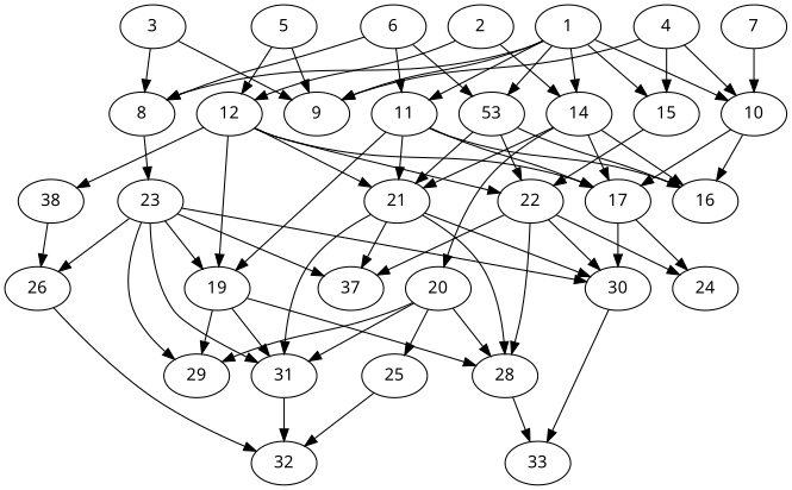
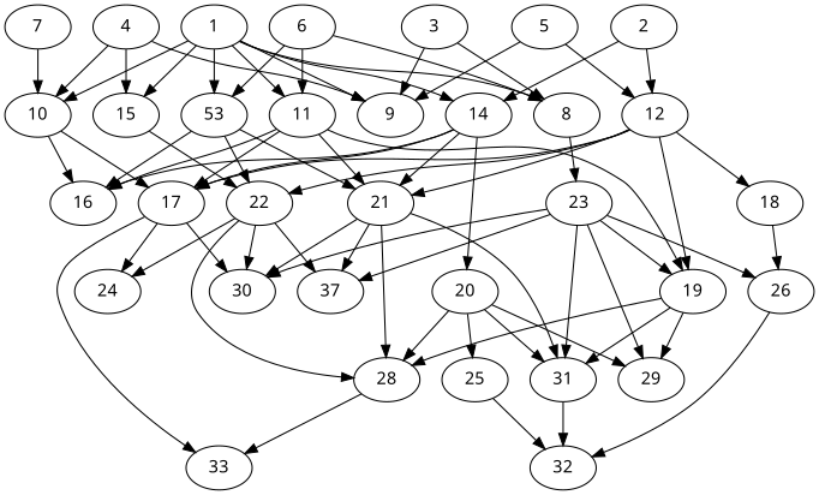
  digraph {
    fontname="Noto Sans"
    node [alpha=0.18 fontname="Noto Sans"]
    edge [fontname="Noto Sans"]
    1 [alpha=0.14 expect_size=38929429488992256000]
    8 [alpha=0.12 expect_size=461434815885260352]
    9 [alpha=0.07 expect_size=5154495147599312]
    10 [expect_size=2957357808647069696]
    11 [alpha=0.12 expect_size=922388804191907741696]
    n6 [alpha=0.06 expect_size=24654927676937068 label=53]
    15 [alpha=0.07 expect_size=1817380583613923328000]
    14 [alpha=0.15 expect_size=1169158200526269952]
    23 [alpha=0.10 expect_size=1407870382655930368000]
    16 [alpha=0.01 expect_size=1637030221476208128]
    17 [alpha=0.03 expect_size=2349682566738340]
    19 [alpha=0.16 expect_size=5761419459740928]
    21 [alpha=0.16 expect_size=58524215134593744896]
    22 [alpha=0.08 expect_size=367361246241946075136]
    30 [alpha=0.04 expect_size=14310770662132734]
    26 [alpha=0.00 expect_size=1776163168095380736]
    29 [alpha=0.15 expect_size=133222752818191925248]
    31 [alpha=0.01 expect_size=22379850250966608]
    n19 [alpha=0.08 expect_size=253306144661962752000 label=37]
    28 [alpha=0.11 expect_size=9859823467464034]
    24 [alpha=0.14 expect_size=17019894338517528]
    2 [alpha=0.00 expect_size=8149327950236352512]
    12 [alpha=0.20 expect_size=388775496126562304000]
-   18 [alpha=0.17 expect_size=43253323797215838208 label=38]
+   18 [alpha=0.17 expect_size=43253323797215838208]
    20 [alpha=0.01 expect_size=1296759345025400]
    25 [alpha=0.02 expect_size=2063373733064949628928]
    3 [alpha=0.09 expect_size=2076839085528007573504]
    4 [alpha=0.19 expect_size=2672574120797091840]
    5 [expect_size=445347376808991916032]
    6 [expect_size=111613062267837349888]
    7 [alpha=0.08 expect_size=899609081193758]
    33 [expect_size=210386882622196576]
    32 [alpha=0.10 expect_size=10335437482407794]
    1 -> 8
    1 -> 9
    1 -> 10
    1 -> 11
    1 -> n6
    1 -> 15
    1 -> 14
    8 -> 23
    10 -> 16
    10 -> 17
    11 -> 16
    11 -> 17
    11 -> 19
    11 -> 21
    n6 -> 16
    n6 -> 21
    n6 -> 22
    15 -> 22
    14 -> 16
    14 -> 17
    14 -> 21
    14 -> 20
    23 -> 19
    23 -> 30
    23 -> 26
    23 -> 29
    23 -> 31
    23 -> n19
    17 -> 30
    17 -> 24
    19 -> 29
    19 -> 31
    19 -> 28
    21 -> 30
    21 -> 31
    21 -> n19
    21 -> 28
    22 -> 30
    22 -> n19
    22 -> 28
    22 -> 24
-   30 -> 33
+   17 -> 33
    26 -> 32
    31 -> 32
    28 -> 33
    2 -> 14
    2 -> 12
    12 -> 17
    12 -> 19
    12 -> 21
    12 -> 22
    12 -> 18
    18 -> 26
    20 -> 29
    20 -> 31
    20 -> 28
    20 -> 25
    25 -> 32
    3 -> 8
    3 -> 9
    4 -> 9
    4 -> 10
    4 -> 15
    5 -> 9
    5 -> 12
    6 -> 8
    6 -> 11
    6 -> n6
    7 -> 10
  }
